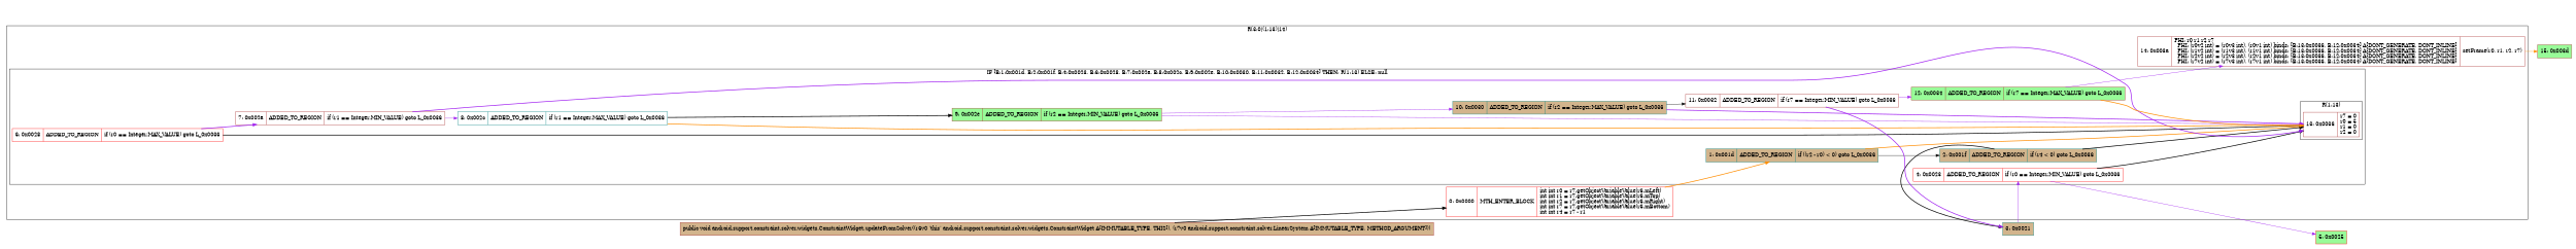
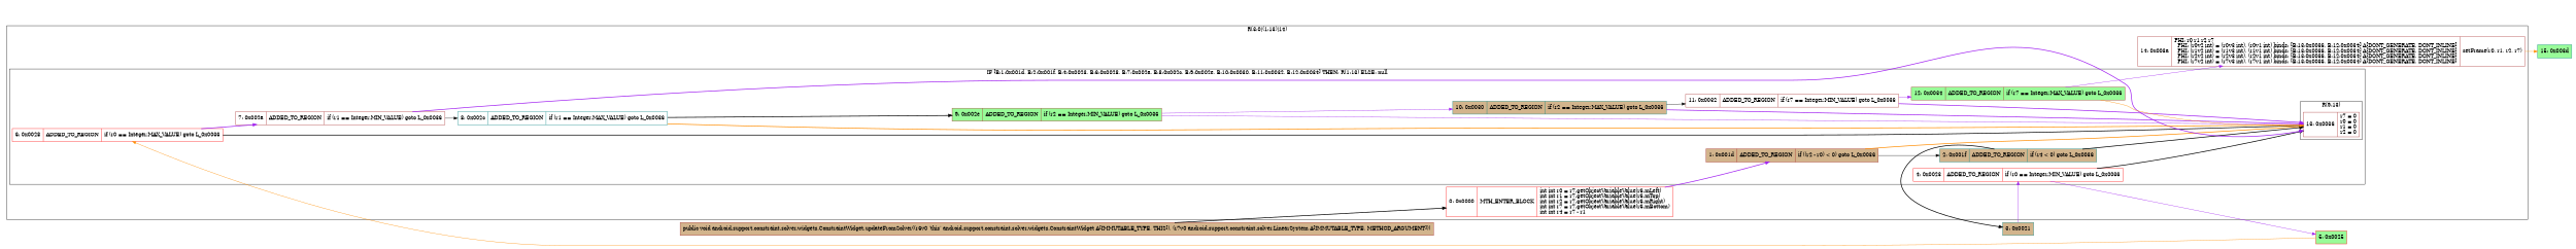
  digraph {
    rankdir=LR
    node [color=brown fillcolor=white shape=record style=filled]
    edge [color=purple style=bold]
-   n1 [label="{13\:\ 0x0036|r7 = 0\lr0 = 5\lr1 = 0\lr2 = 0\l}"]
-   n2 [color=teal fillcolor=tan label="{1\:\ 0x001d|ADDED_TO_REGION\l|if ((r2 \- r0) \< 0) goto L_0x0036\l}"]
+   n1 [label="{13\:\ 0x0036|r7 = 0\lr0 = 0\lr1 = 0\lr2 = 0\l}"]
+   n2 [fillcolor=tan label="{1\:\ 0x001d|ADDED_TO_REGION\l|if ((r2 \- r0) \< 0) goto L_0x0036\l}"]
    n3 [color=teal fillcolor=tan label="{2\:\ 0x001f|ADDED_TO_REGION\l|if (r4 \< 0) goto L_0x0036\l}"]
    n4 [color=red label="{4\:\ 0x0023|ADDED_TO_REGION\l|if (r0 == Integer.MIN_VALUE) goto L_0x0036\l}"]
    n5 [color=red label="{6\:\ 0x0028|ADDED_TO_REGION\l|if (r0 == Integer.MAX_VALUE) goto L_0x0036\l}"]
    n6 [label="{7\:\ 0x002a|ADDED_TO_REGION\l|if (r1 == Integer.MIN_VALUE) goto L_0x0036\l}"]
    n7 [color=teal label="{8\:\ 0x002c|ADDED_TO_REGION\l|if (r1 == Integer.MAX_VALUE) goto L_0x0036\l}"]
    n8 [fillcolor=palegreen label="{9\:\ 0x002e|ADDED_TO_REGION\l|if (r2 == Integer.MIN_VALUE) goto L_0x0036\l}"]
    n9 [color=teal fillcolor=tan label="{10\:\ 0x0030|ADDED_TO_REGION\l|if (r2 == Integer.MAX_VALUE) goto L_0x0036\l}"]
    n10 [label="{11\:\ 0x0032|ADDED_TO_REGION\l|if (r7 == Integer.MIN_VALUE) goto L_0x0036\l}"]
    n11 [fillcolor=palegreen label="{12\:\ 0x0034|ADDED_TO_REGION\l|if (r7 == Integer.MAX_VALUE) goto L_0x0036\l}"]
    n12 [color=red label="{0\:\ 0x0000|MTH_ENTER_BLOCK\l|int int r0 = r7.getObjectVariableValue(r6.mLeft)\lint int r1 = r7.getObjectVariableValue(r6.mTop)\lint int r2 = r7.getObjectVariableValue(r6.mRight)\lint int r7 = r7.getObjectVariableValue(r6.mBottom)\lint int r4 = r7 \- r1\l}"]
    n13 [label="{14\:\ 0x003a|PHI: r0 r1 r2 r7 \l  PHI: (r0v2 int) = (r0v3 int), (r0v1 int) binds: [B:13:0x0036, B:12:0x0034] A[DONT_GENERATE, DONT_INLINE]\l  PHI: (r1v2 int) = (r1v3 int), (r1v1 int) binds: [B:13:0x0036, B:12:0x0034] A[DONT_GENERATE, DONT_INLINE]\l  PHI: (r2v2 int) = (r2v3 int), (r2v1 int) binds: [B:13:0x0036, B:12:0x0034] A[DONT_GENERATE, DONT_INLINE]\l  PHI: (r7v2 int) = (r7v3 int), (r7v1 int) binds: [B:13:0x0036, B:12:0x0034] A[DONT_GENERATE, DONT_INLINE]\l|setFrame(r0, r1, r2, r7)\l}"]
    n14 [color=teal fillcolor=tan label="{3\:\ 0x0021}"]
    n15 [color=red fillcolor=palegreen label="{5\:\ 0x0025}"]
-   n16 [fillcolor=palegreen label="{15\:\ 0x003d}"]
+   n16 [color=teal fillcolor=palegreen label="{15\:\ 0x003d}"]
    n17 [fillcolor=tan label="{public void android.support.constraint.solver.widgets.ConstraintWidget.updateFromSolver((r6v0 'this' android.support.constraint.solver.widgets.ConstraintWidget A[IMMUTABLE_TYPE, THIS]), (r7v0 android.support.constraint.solver.LinearSystem A[IMMUTABLE_TYPE, METHOD_ARGUMENT])) }"]
    subgraph cluster_1 {
      label="R(3:0|(1:13)|14)"
      n12
      n13
      subgraph cluster_2 {
        label="IF [B:1:0x001d, B:2:0x001f, B:4:0x0023, B:6:0x0028, B:7:0x002a, B:8:0x002c, B:9:0x002e, B:10:0x0030, B:11:0x0032, B:12:0x0034] THEN: R(1:13) ELSE: null"
        n2
        n3
        n4
        n5
        n6
        n7
        n8
        n9
        n10
        n11
        subgraph cluster_3 {
-         label="R(1:13)"
+         label="R(9:13)"
          n1
        }
      }
    }
    n2 -> n1 [color=darkorange]
    n2 -> n3 [color=black style=solid]
    n3 -> n1 [color=black]
    n3 -> n14 [color=black]
    n4 -> n1 [color=black]
    n4 -> n15 [style=solid]
    n5 -> n1 [color=black]
    n5 -> n6
    n6 -> n1
-   n6 -> n7 [style=solid]
+   n6 -> n7 [color=black style=solid]
    n7 -> n1 [color=darkorange]
    n7 -> n8 [color=black]
    n8 -> n1 [style=solid]
    n8 -> n9 [style=solid]
    n9 -> n1
    n9 -> n10 [color=black style=solid]
-   n10 -> n14
+   n10 -> n1
    n10 -> n11 [style=solid]
-   n11 -> n1 [color=darkorange]
+   n11 -> n1 [color=darkorange style=solid]
    n11 -> n13 [style=solid]
-   n12 -> n2 [color=darkorange]
+   n12 -> n2
    n13 -> n16 [color=darkorange style=solid]
    n14 -> n4 [style=solid]
+   n15 -> n5 [color=darkorange style=solid]
    n17 -> n12 [color=black]
  }
